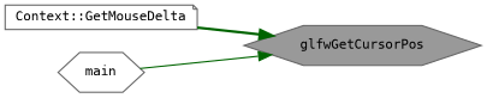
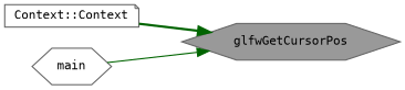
  digraph {
    rankdir=RL
    node [color=grey40 fillcolor=white fontname=Terminal fontsize=10 shape=hexagon style=filled]
    edge [color=darkgreen dir=back fontname=Terminal fontsize=10 labelfontname=Helvetica labelfontsize=10]
    n1 [color=gray40 fillcolor=grey60 fontcolor=black height=0.2 label=glfwGetCursorPos width=0.4]
-   n2 [height=0.2 label="Context::GetMouseDelta" shape=note width=0.4]
+   n2 [height=0.2 label="Context::Context" shape=note width=0.4]
    n3 [height=0.2 label=main width=0.4]
    n1 -> n2 [style=bold]
    n1 -> n3 [style=solid]
  }
